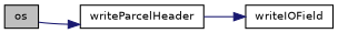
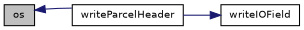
  digraph {
    rankdir=LR
    node [color=black fontname=Helvetica fontsize=10 shape=record]
    edge [color=midnightblue fontname=Helvetica fontsize=10 labelfontname=Helvetica labelfontsize=10 style=solid]
    n1 [fillcolor=grey75 fontcolor=black height=0.2 label=os style=filled width=0.4]
    n2 [height=0.2 label=writeParcelHeader width=0.4]
    n3 [height=0.2 label=writeIOField width=0.4]
-   n1 -> n2
+   n2 -> n1
    n2 -> n3
  }
